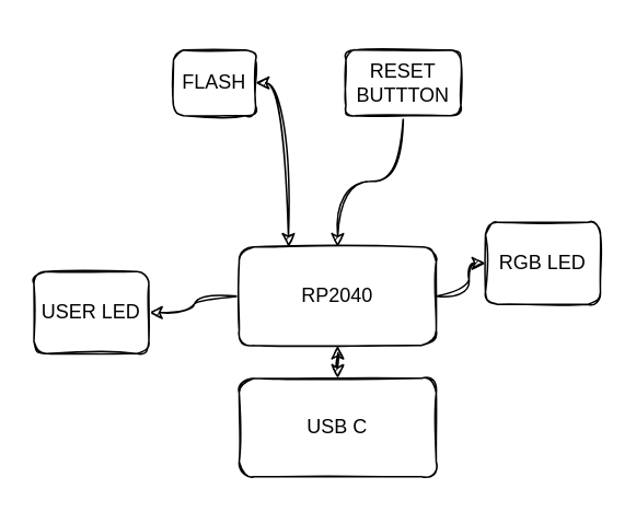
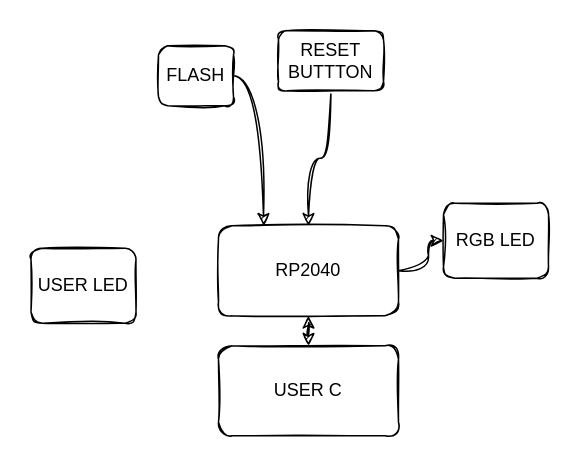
  <mxCell id="0" />
  <mxCell id="1" parent="0" />
  <mxCell id="2" value="" style="edgeStyle=orthogonalEdgeStyle;rounded=1;orthogonalLoop=1;jettySize=auto;html=1;sketch=1;curved=1;" edge="1" parent="1" source="7" target="8"><mxGeometry relative="1" as="geometry" /></mxCell>
  <mxCell id="3" value="" style="edgeStyle=orthogonalEdgeStyle;rounded=1;orthogonalLoop=1;jettySize=auto;html=1;endArrow=none;endFill=0;startArrow=classic;startFill=1;sketch=1;curved=1;" edge="1" parent="1" source="7" target="9"><mxGeometry relative="1" as="geometry" /></mxCell>
- <mxCell id="4" value="" style="edgeStyle=orthogonalEdgeStyle;rounded=1;orthogonalLoop=1;jettySize=auto;html=1;sketch=1;curved=1;" edge="1" parent="1" source="7" target="10"><mxGeometry relative="1" as="geometry" /></mxCell>
  <mxCell id="5" value="" style="edgeStyle=orthogonalEdgeStyle;rounded=1;orthogonalLoop=1;jettySize=auto;html=1;startArrow=classic;startFill=1;sketch=1;curved=1;" edge="1" parent="1" source="7" target="11"><mxGeometry relative="1" as="geometry" /></mxCell>
- <mxCell id="6" style="edgeStyle=orthogonalEdgeStyle;curved=1;rounded=1;sketch=1;orthogonalLoop=1;jettySize=auto;html=1;exitX=0.25;exitY=0;exitDx=0;exitDy=0;entryX=1;entryY=0.5;entryDx=0;entryDy=0;startArrow=classic;startFill=1;endArrow=classic;endFill=1;" edge="1" parent="1" source="7" target="12"><mxGeometry relative="1" as="geometry" /></mxCell>
+ <mxCell id="6" style="edgeStyle=orthogonalEdgeStyle;curved=1;rounded=1;sketch=1;orthogonalLoop=1;jettySize=auto;html=1;exitX=0.25;exitY=0;exitDx=0;exitDy=0;entryX=1;entryY=0.5;entryDx=0;entryDy=0;startArrow=classic;startFill=1;endArrow=none;endFill=1;" edge="1" parent="1" source="7" target="12"><mxGeometry relative="1" as="geometry" /></mxCell>
  <mxCell id="7" value="RP2040" style="rounded=1;whiteSpace=wrap;html=1;sketch=1;" vertex="1" parent="1"><mxGeometry x="145" y="150" width="120" height="60" as="geometry" /></mxCell>
  <mxCell id="8" value="RGB LED" style="whiteSpace=wrap;html=1;rounded=1;sketch=1;" vertex="1" parent="1"><mxGeometry x="295" y="135" width="70" height="50" as="geometry" /></mxCell>
- <mxCell id="9" value="RESET BUTTTON" style="whiteSpace=wrap;html=1;rounded=1;sketch=1;" vertex="1" parent="1"><mxGeometry x="210" y="30" width="70" height="40" as="geometry" /></mxCell>
+ <mxCell id="9" value="RESET BUTTTON" style="whiteSpace=wrap;html=1;rounded=1;sketch=1;" vertex="1" parent="1"><mxGeometry x="185" y="20" width="70" height="40" as="geometry" /></mxCell>
  <mxCell id="10" value="USER LED" style="whiteSpace=wrap;html=1;rounded=1;sketch=1;" vertex="1" parent="1"><mxGeometry x="20" y="165" width="70" height="50" as="geometry" /></mxCell>
- <mxCell id="11" value="USB C" style="whiteSpace=wrap;html=1;rounded=1;sketch=1;" vertex="1" parent="1"><mxGeometry x="145" y="230" width="120" height="60" as="geometry" /></mxCell>
+ <mxCell id="11" value="USER C" style="whiteSpace=wrap;html=1;rounded=1;sketch=1;" vertex="1" parent="1"><mxGeometry x="145" y="230" width="120" height="60" as="geometry" /></mxCell>
  <mxCell id="12" value="FLASH" style="rounded=1;whiteSpace=wrap;html=1;sketch=1;" vertex="1" parent="1"><mxGeometry x="105" y="30" width="50" height="40" as="geometry" /></mxCell>
